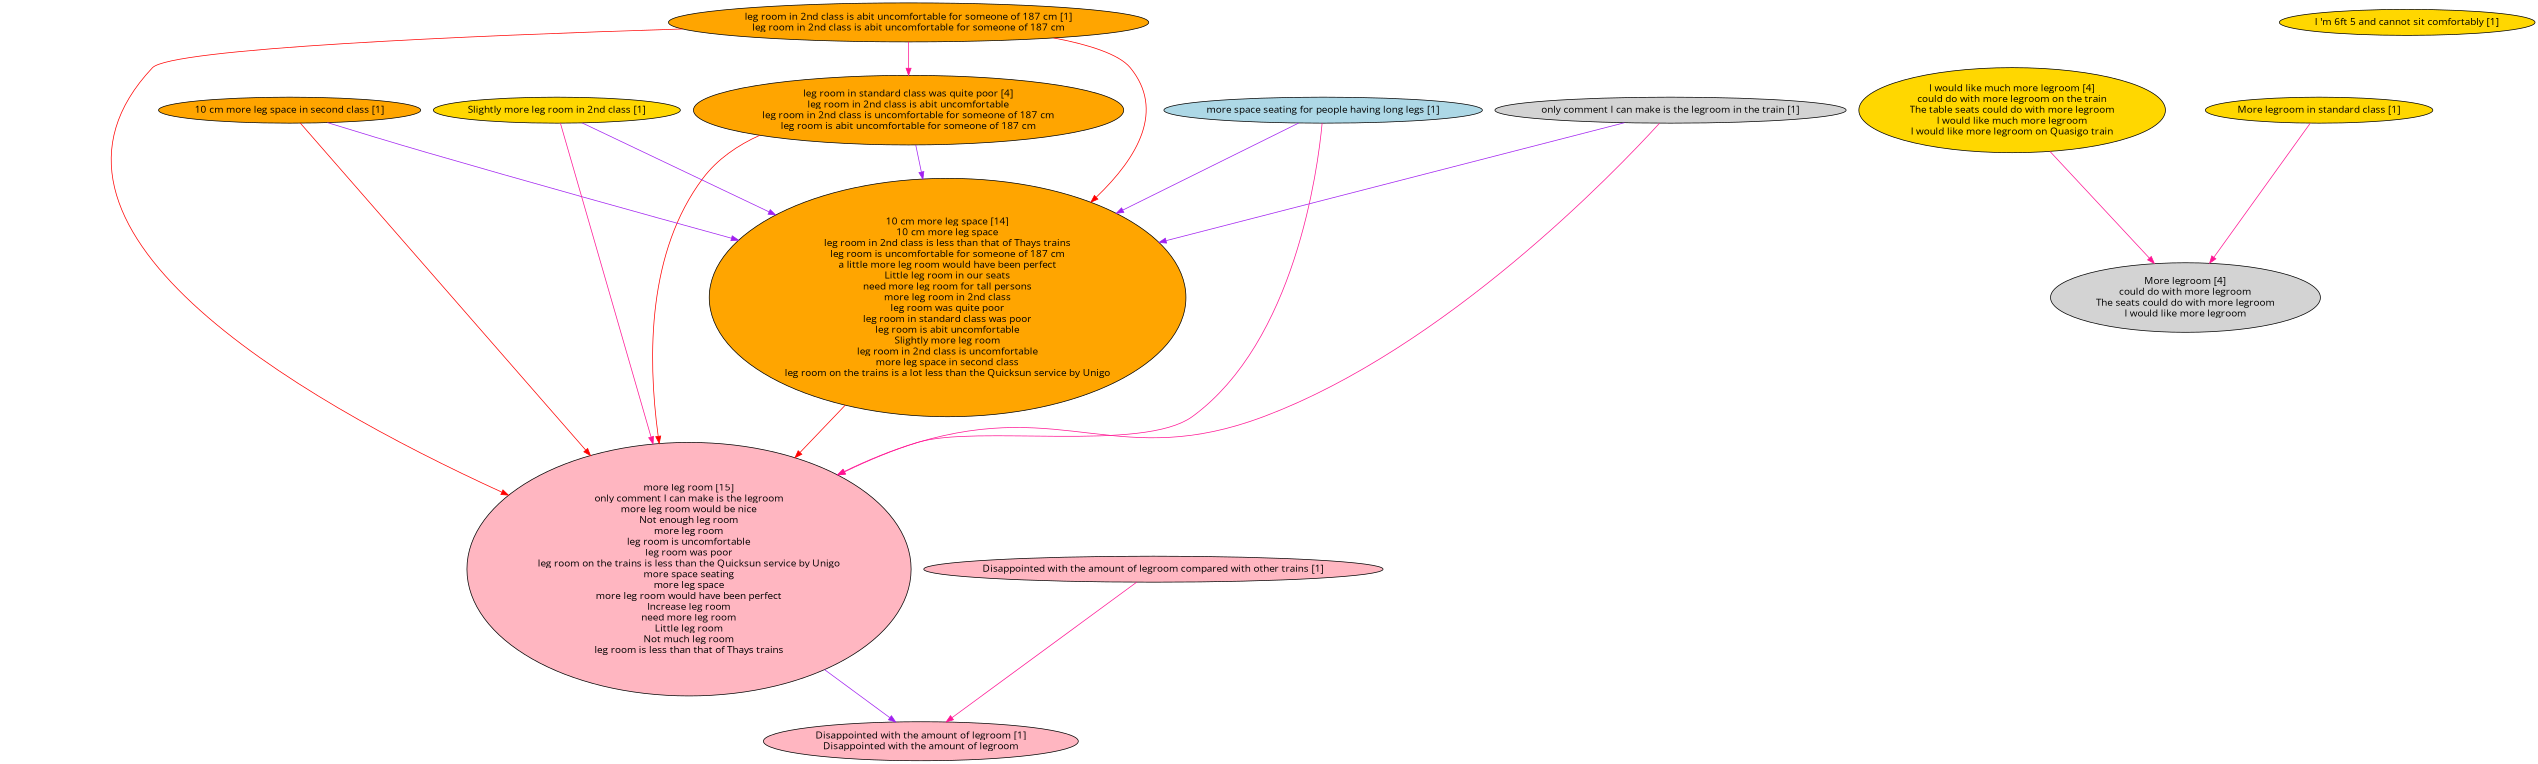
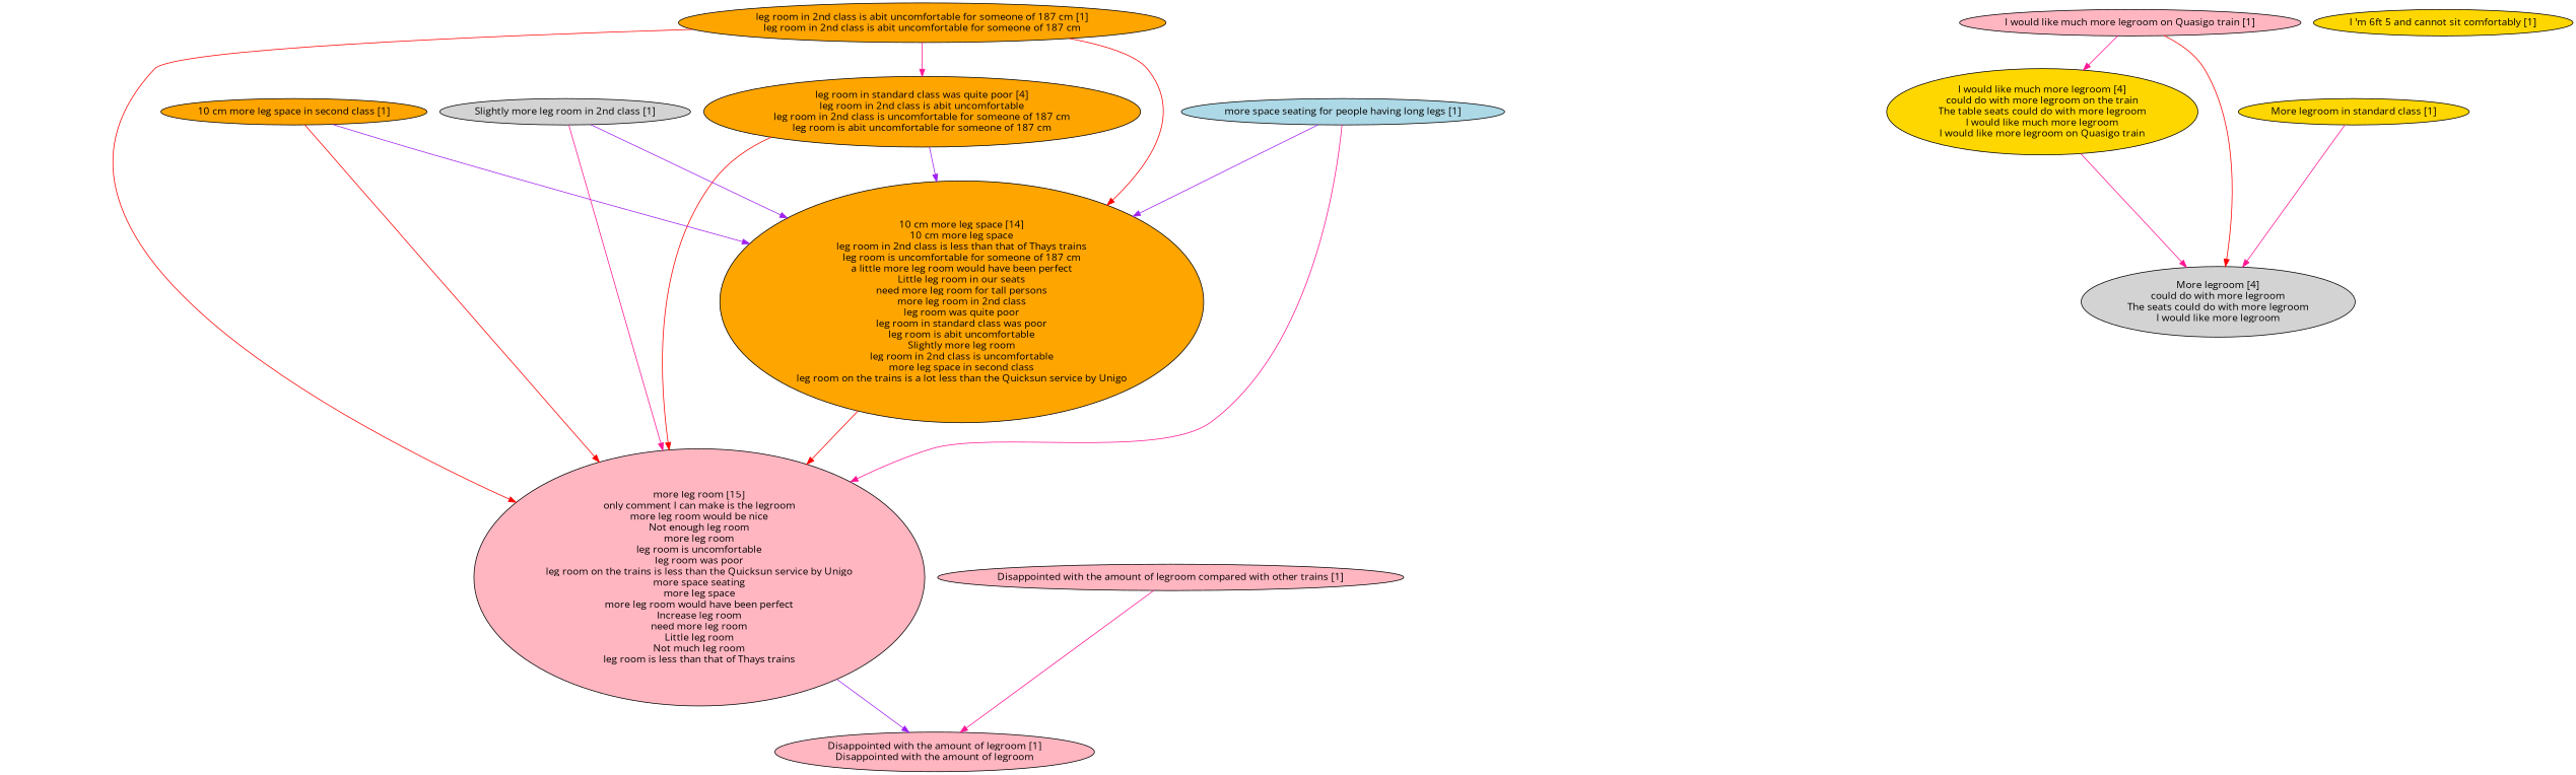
  digraph {
    fontname="Open Sans"
    node [fillcolor=lightpink fontname="Open Sans" style=filled]
    edge [color=deeppink fontname="Open Sans"]
    "more leg room [15]\nonly comment I can make is the legroom\nmore leg room would be nice\nNot enough leg room\nmore leg room\nleg room is uncomfortable\nleg room was poor\nleg room on the trains is less than the Quicksun service by Unigo\nmore space seating\nmore leg space\nmore leg room would have been perfect\nIncrease leg room\nneed more leg room\nLittle leg room\nNot much leg room\nleg room is less than that of Thays trains"
    "Disappointed with the amount of legroom [1]\nDisappointed with the amount of legroom"
    "I would like much more legroom [4]\ncould do with more legroom on the train\nThe table seats could do with more legroom\nI would like much more legroom\nI would like more legroom on Quasigo train" [fillcolor=gold]
    "More legroom [4]\ncould do with more legroom\nThe seats could do with more legroom\nI would like more legroom" [fillcolor=lightgrey]
    "leg room in standard class was quite poor [4]\nleg room in 2nd class is abit uncomfortable\nleg room in 2nd class is uncomfortable for someone of 187 cm\nleg room is abit uncomfortable for someone of 187 cm" [fillcolor=orange]
    "10 cm more leg space [14]\n10 cm more leg space\nleg room in 2nd class is less than that of Thays trains\nleg room is uncomfortable for someone of 187 cm\na little more leg room would have been perfect\nLittle leg room in our seats\nneed more leg room for tall persons\nmore leg room in 2nd class\nleg room was quite poor\nleg room in standard class was poor\nleg room is abit uncomfortable\nSlightly more leg room\nleg room in 2nd class is uncomfortable\nmore leg space in second class\nleg room on the trains is a lot less than the Quicksun service by Unigo" [fillcolor=orange]
    "10 cm more leg space in second class [1]" [fillcolor=orange]
    "Disappointed with the amount of legroom compared with other trains [1]"
    "I 'm 6ft 5 and cannot sit comfortably [1]" [fillcolor=gold]
+   "I would like much more legroom on Quasigo train [1]"
    "More legroom in standard class [1]" [fillcolor=gold]
-   "Slightly more leg room in 2nd class [1]" [fillcolor=gold]
+   "Slightly more leg room in 2nd class [1]" [fillcolor=lightgrey]
    "leg room in 2nd class is abit uncomfortable for someone of 187 cm [1]\nleg room in 2nd class is abit uncomfortable for someone of 187 cm" [fillcolor=orange]
    "more space seating for people having long legs [1]" [fillcolor=lightblue]
-   "only comment I can make is the legroom in the train [1]" [fillcolor=lightgrey]
    "more leg room [15]\nonly comment I can make is the legroom\nmore leg room would be nice\nNot enough leg room\nmore leg room\nleg room is uncomfortable\nleg room was poor\nleg room on the trains is less than the Quicksun service by Unigo\nmore space seating\nmore leg space\nmore leg room would have been perfect\nIncrease leg room\nneed more leg room\nLittle leg room\nNot much leg room\nleg room is less than that of Thays trains" -> "Disappointed with the amount of legroom [1]\nDisappointed with the amount of legroom" [color=purple]
    "I would like much more legroom [4]\ncould do with more legroom on the train\nThe table seats could do with more legroom\nI would like much more legroom\nI would like more legroom on Quasigo train" -> "More legroom [4]\ncould do with more legroom\nThe seats could do with more legroom\nI would like more legroom"
    "leg room in standard class was quite poor [4]\nleg room in 2nd class is abit uncomfortable\nleg room in 2nd class is uncomfortable for someone of 187 cm\nleg room is abit uncomfortable for someone of 187 cm" -> "more leg room [15]\nonly comment I can make is the legroom\nmore leg room would be nice\nNot enough leg room\nmore leg room\nleg room is uncomfortable\nleg room was poor\nleg room on the trains is less than the Quicksun service by Unigo\nmore space seating\nmore leg space\nmore leg room would have been perfect\nIncrease leg room\nneed more leg room\nLittle leg room\nNot much leg room\nleg room is less than that of Thays trains" [color=red]
    "leg room in standard class was quite poor [4]\nleg room in 2nd class is abit uncomfortable\nleg room in 2nd class is uncomfortable for someone of 187 cm\nleg room is abit uncomfortable for someone of 187 cm" -> "10 cm more leg space [14]\n10 cm more leg space\nleg room in 2nd class is less than that of Thays trains\nleg room is uncomfortable for someone of 187 cm\na little more leg room would have been perfect\nLittle leg room in our seats\nneed more leg room for tall persons\nmore leg room in 2nd class\nleg room was quite poor\nleg room in standard class was poor\nleg room is abit uncomfortable\nSlightly more leg room\nleg room in 2nd class is uncomfortable\nmore leg space in second class\nleg room on the trains is a lot less than the Quicksun service by Unigo" [color=purple]
    "10 cm more leg space [14]\n10 cm more leg space\nleg room in 2nd class is less than that of Thays trains\nleg room is uncomfortable for someone of 187 cm\na little more leg room would have been perfect\nLittle leg room in our seats\nneed more leg room for tall persons\nmore leg room in 2nd class\nleg room was quite poor\nleg room in standard class was poor\nleg room is abit uncomfortable\nSlightly more leg room\nleg room in 2nd class is uncomfortable\nmore leg space in second class\nleg room on the trains is a lot less than the Quicksun service by Unigo" -> "more leg room [15]\nonly comment I can make is the legroom\nmore leg room would be nice\nNot enough leg room\nmore leg room\nleg room is uncomfortable\nleg room was poor\nleg room on the trains is less than the Quicksun service by Unigo\nmore space seating\nmore leg space\nmore leg room would have been perfect\nIncrease leg room\nneed more leg room\nLittle leg room\nNot much leg room\nleg room is less than that of Thays trains" [color=red]
    "10 cm more leg space in second class [1]" -> "more leg room [15]\nonly comment I can make is the legroom\nmore leg room would be nice\nNot enough leg room\nmore leg room\nleg room is uncomfortable\nleg room was poor\nleg room on the trains is less than the Quicksun service by Unigo\nmore space seating\nmore leg space\nmore leg room would have been perfect\nIncrease leg room\nneed more leg room\nLittle leg room\nNot much leg room\nleg room is less than that of Thays trains" [color=red]
    "10 cm more leg space in second class [1]" -> "10 cm more leg space [14]\n10 cm more leg space\nleg room in 2nd class is less than that of Thays trains\nleg room is uncomfortable for someone of 187 cm\na little more leg room would have been perfect\nLittle leg room in our seats\nneed more leg room for tall persons\nmore leg room in 2nd class\nleg room was quite poor\nleg room in standard class was poor\nleg room is abit uncomfortable\nSlightly more leg room\nleg room in 2nd class is uncomfortable\nmore leg space in second class\nleg room on the trains is a lot less than the Quicksun service by Unigo" [color=purple]
    "Disappointed with the amount of legroom compared with other trains [1]" -> "Disappointed with the amount of legroom [1]\nDisappointed with the amount of legroom"
+   "I would like much more legroom on Quasigo train [1]" -> "I would like much more legroom [4]\ncould do with more legroom on the train\nThe table seats could do with more legroom\nI would like much more legroom\nI would like more legroom on Quasigo train"
+   "I would like much more legroom on Quasigo train [1]" -> "More legroom [4]\ncould do with more legroom\nThe seats could do with more legroom\nI would like more legroom" [color=red]
    "More legroom in standard class [1]" -> "More legroom [4]\ncould do with more legroom\nThe seats could do with more legroom\nI would like more legroom"
    "Slightly more leg room in 2nd class [1]" -> "more leg room [15]\nonly comment I can make is the legroom\nmore leg room would be nice\nNot enough leg room\nmore leg room\nleg room is uncomfortable\nleg room was poor\nleg room on the trains is less than the Quicksun service by Unigo\nmore space seating\nmore leg space\nmore leg room would have been perfect\nIncrease leg room\nneed more leg room\nLittle leg room\nNot much leg room\nleg room is less than that of Thays trains"
    "Slightly more leg room in 2nd class [1]" -> "10 cm more leg space [14]\n10 cm more leg space\nleg room in 2nd class is less than that of Thays trains\nleg room is uncomfortable for someone of 187 cm\na little more leg room would have been perfect\nLittle leg room in our seats\nneed more leg room for tall persons\nmore leg room in 2nd class\nleg room was quite poor\nleg room in standard class was poor\nleg room is abit uncomfortable\nSlightly more leg room\nleg room in 2nd class is uncomfortable\nmore leg space in second class\nleg room on the trains is a lot less than the Quicksun service by Unigo" [color=purple]
    "leg room in 2nd class is abit uncomfortable for someone of 187 cm [1]\nleg room in 2nd class is abit uncomfortable for someone of 187 cm" -> "more leg room [15]\nonly comment I can make is the legroom\nmore leg room would be nice\nNot enough leg room\nmore leg room\nleg room is uncomfortable\nleg room was poor\nleg room on the trains is less than the Quicksun service by Unigo\nmore space seating\nmore leg space\nmore leg room would have been perfect\nIncrease leg room\nneed more leg room\nLittle leg room\nNot much leg room\nleg room is less than that of Thays trains" [color=red]
    "leg room in 2nd class is abit uncomfortable for someone of 187 cm [1]\nleg room in 2nd class is abit uncomfortable for someone of 187 cm" -> "leg room in standard class was quite poor [4]\nleg room in 2nd class is abit uncomfortable\nleg room in 2nd class is uncomfortable for someone of 187 cm\nleg room is abit uncomfortable for someone of 187 cm"
    "leg room in 2nd class is abit uncomfortable for someone of 187 cm [1]\nleg room in 2nd class is abit uncomfortable for someone of 187 cm" -> "10 cm more leg space [14]\n10 cm more leg space\nleg room in 2nd class is less than that of Thays trains\nleg room is uncomfortable for someone of 187 cm\na little more leg room would have been perfect\nLittle leg room in our seats\nneed more leg room for tall persons\nmore leg room in 2nd class\nleg room was quite poor\nleg room in standard class was poor\nleg room is abit uncomfortable\nSlightly more leg room\nleg room in 2nd class is uncomfortable\nmore leg space in second class\nleg room on the trains is a lot less than the Quicksun service by Unigo" [color=red]
    "more space seating for people having long legs [1]" -> "more leg room [15]\nonly comment I can make is the legroom\nmore leg room would be nice\nNot enough leg room\nmore leg room\nleg room is uncomfortable\nleg room was poor\nleg room on the trains is less than the Quicksun service by Unigo\nmore space seating\nmore leg space\nmore leg room would have been perfect\nIncrease leg room\nneed more leg room\nLittle leg room\nNot much leg room\nleg room is less than that of Thays trains"
    "more space seating for people having long legs [1]" -> "10 cm more leg space [14]\n10 cm more leg space\nleg room in 2nd class is less than that of Thays trains\nleg room is uncomfortable for someone of 187 cm\na little more leg room would have been perfect\nLittle leg room in our seats\nneed more leg room for tall persons\nmore leg room in 2nd class\nleg room was quite poor\nleg room in standard class was poor\nleg room is abit uncomfortable\nSlightly more leg room\nleg room in 2nd class is uncomfortable\nmore leg space in second class\nleg room on the trains is a lot less than the Quicksun service by Unigo" [color=purple]
-   "only comment I can make is the legroom in the train [1]" -> "more leg room [15]\nonly comment I can make is the legroom\nmore leg room would be nice\nNot enough leg room\nmore leg room\nleg room is uncomfortable\nleg room was poor\nleg room on the trains is less than the Quicksun service by Unigo\nmore space seating\nmore leg space\nmore leg room would have been perfect\nIncrease leg room\nneed more leg room\nLittle leg room\nNot much leg room\nleg room is less than that of Thays trains"
-   "only comment I can make is the legroom in the train [1]" -> "10 cm more leg space [14]\n10 cm more leg space\nleg room in 2nd class is less than that of Thays trains\nleg room is uncomfortable for someone of 187 cm\na little more leg room would have been perfect\nLittle leg room in our seats\nneed more leg room for tall persons\nmore leg room in 2nd class\nleg room was quite poor\nleg room in standard class was poor\nleg room is abit uncomfortable\nSlightly more leg room\nleg room in 2nd class is uncomfortable\nmore leg space in second class\nleg room on the trains is a lot less than the Quicksun service by Unigo" [color=purple]
  }
